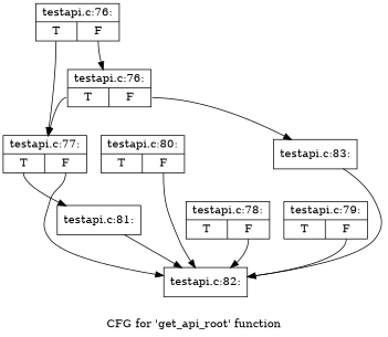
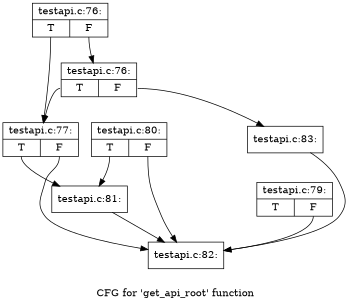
  digraph {
    label="CFG for 'get_api_root' function"
    node [shape=record]
    edge [tailport=s0]
    n1 [label="{testapi.c:76:|{<s0>T|<s1>F}}"]
    n2 [label="{testapi.c:77:|{<s0>T|<s1>F}}"]
    n3 [label="{testapi.c:76:|{<s0>T|<s1>F}}"]
    n4 [label="{testapi.c:82:}"]
    n5 [label="{testapi.c:81:}"]
    n6 [label="{testapi.c:83:}"]
-   n7 [label="{testapi.c:78:|{<s0>T|<s1>F}}"]
    n8 [label="{testapi.c:79:|{<s0>T|<s1>F}}"]
    n9 [label="{testapi.c:80:|{<s0>T|<s1>F}}"]
    n1 -> n2
    n1 -> n3 [tailport=s1]
    n2 -> n4 [tailport=s1]
    n2 -> n5
    n3 -> n2
    n3 -> n6 [tailport=s1]
    n5 -> n4
    n6 -> n4
-   n7 -> n4 [tailport=s1]
    n8 -> n4 [tailport=s1]
    n9 -> n4 [tailport=s1]
+   n9 -> n5
  }
